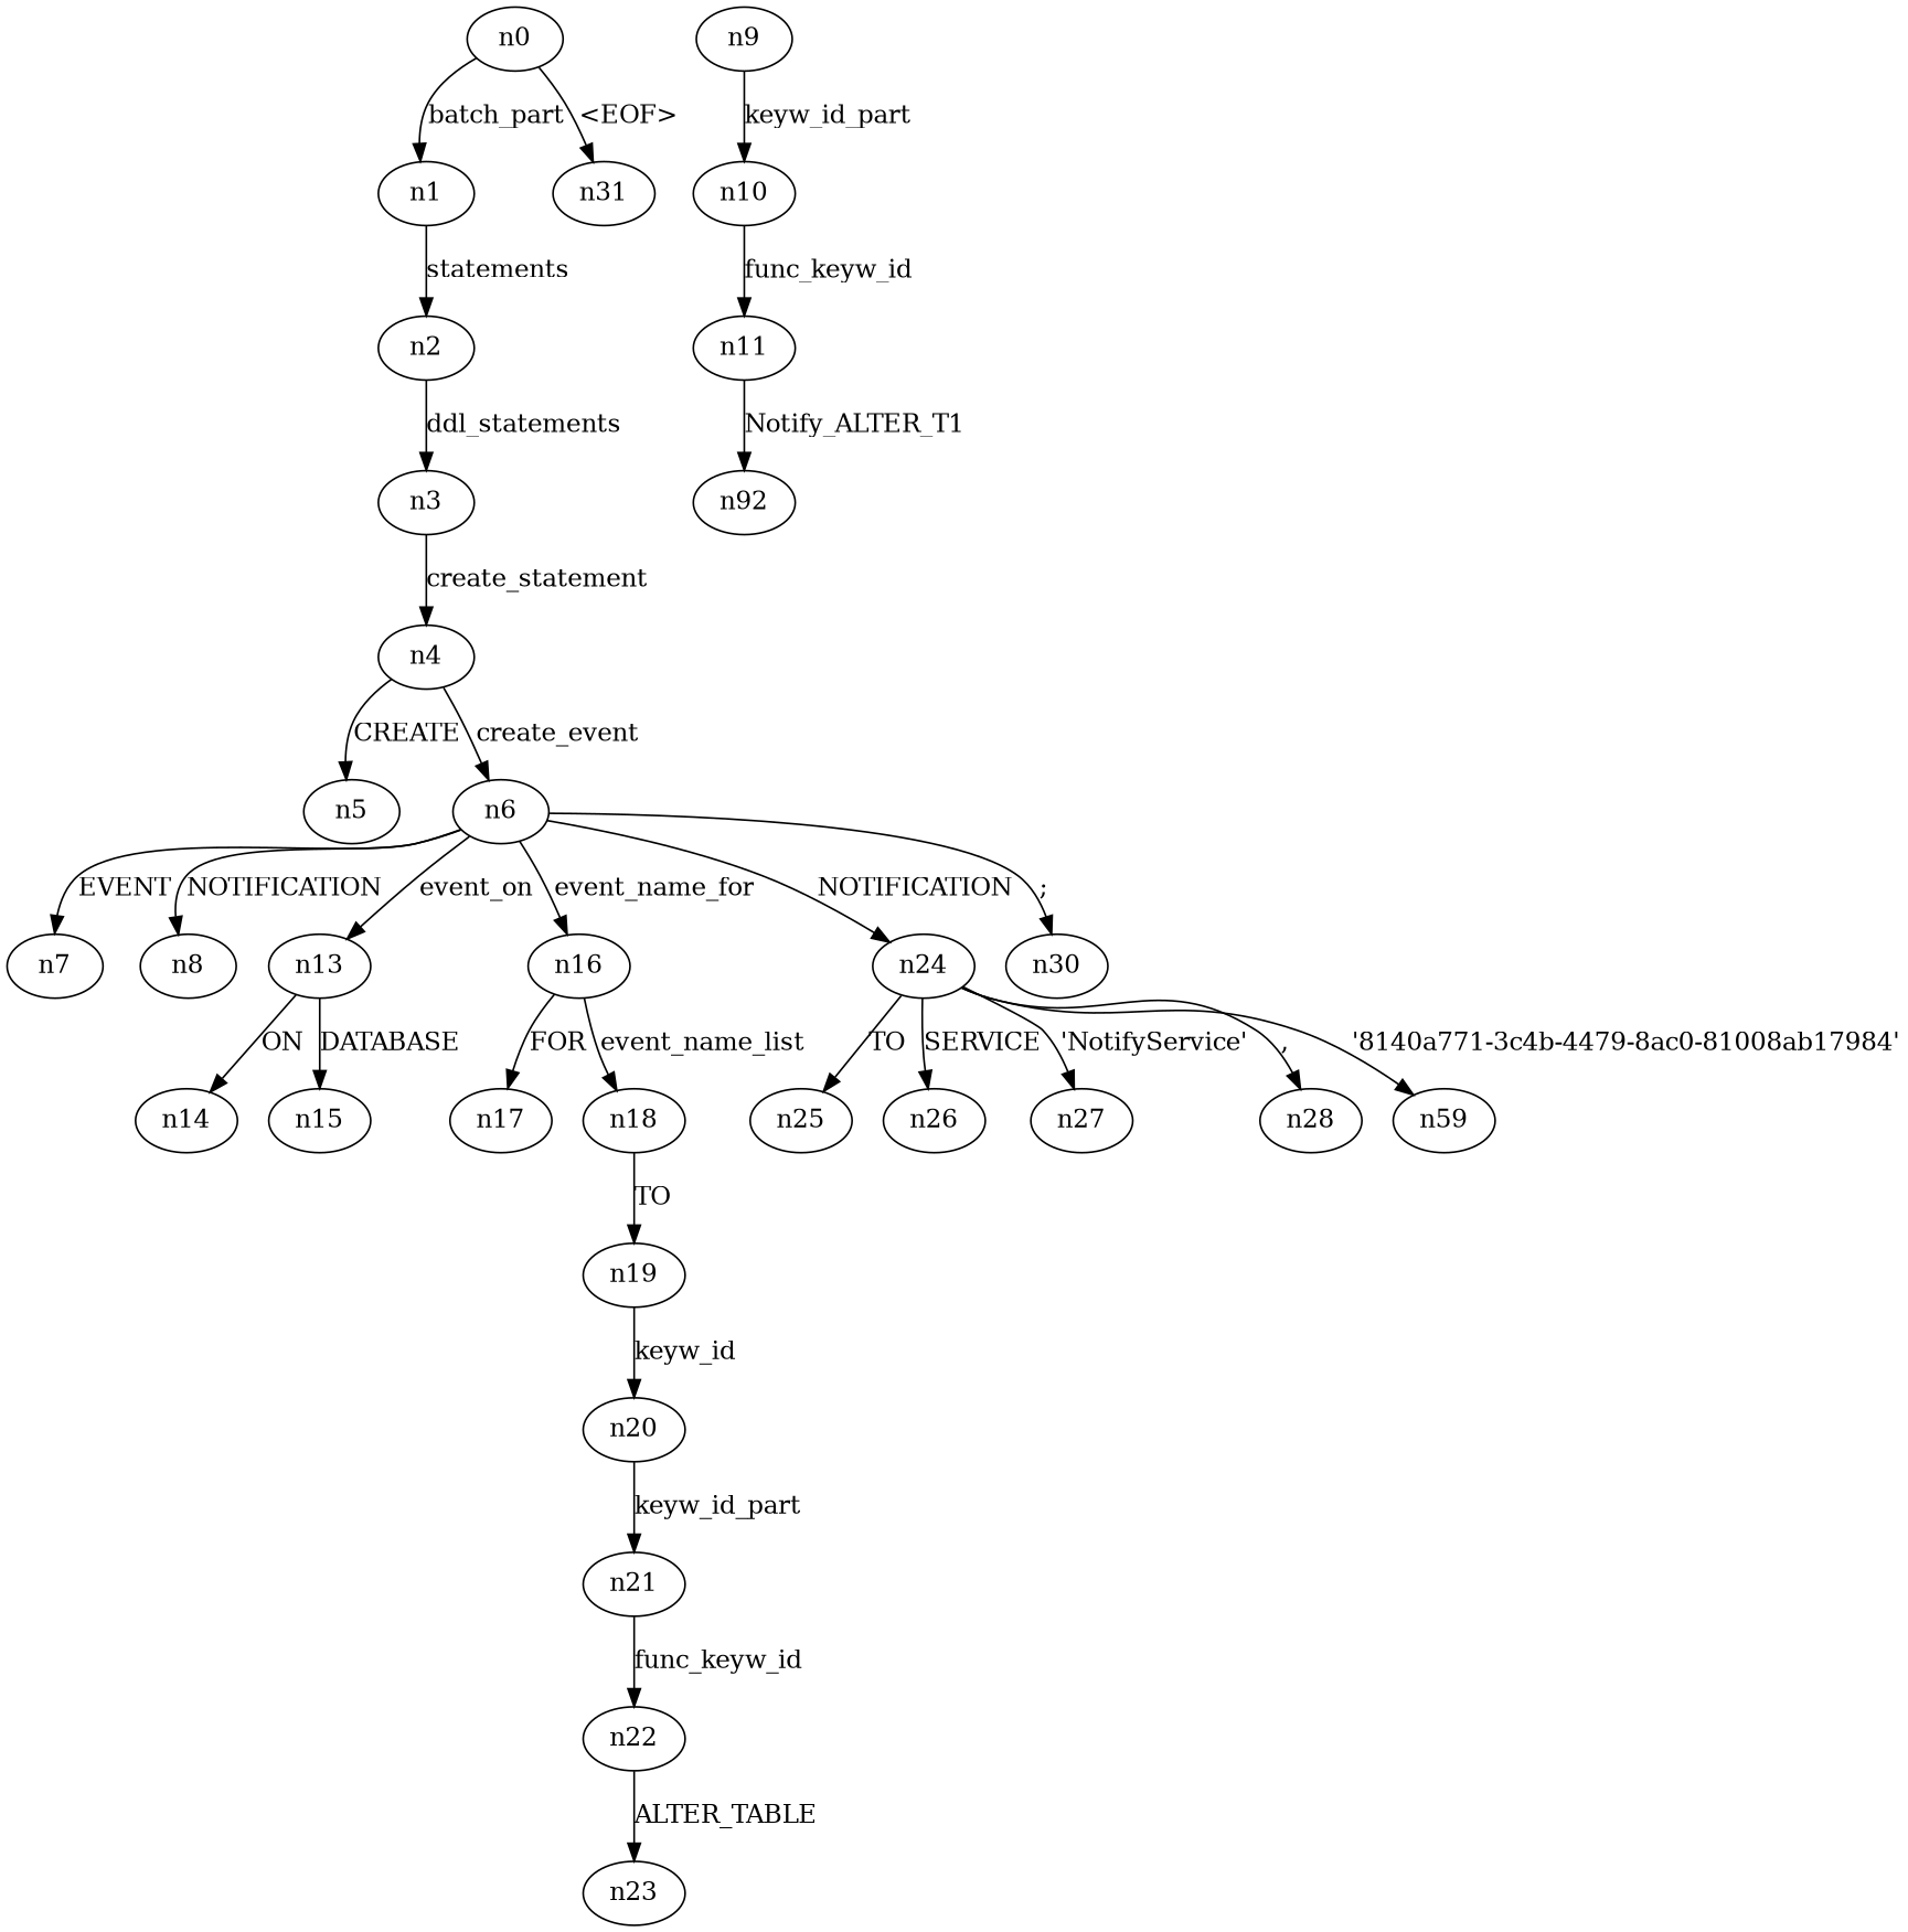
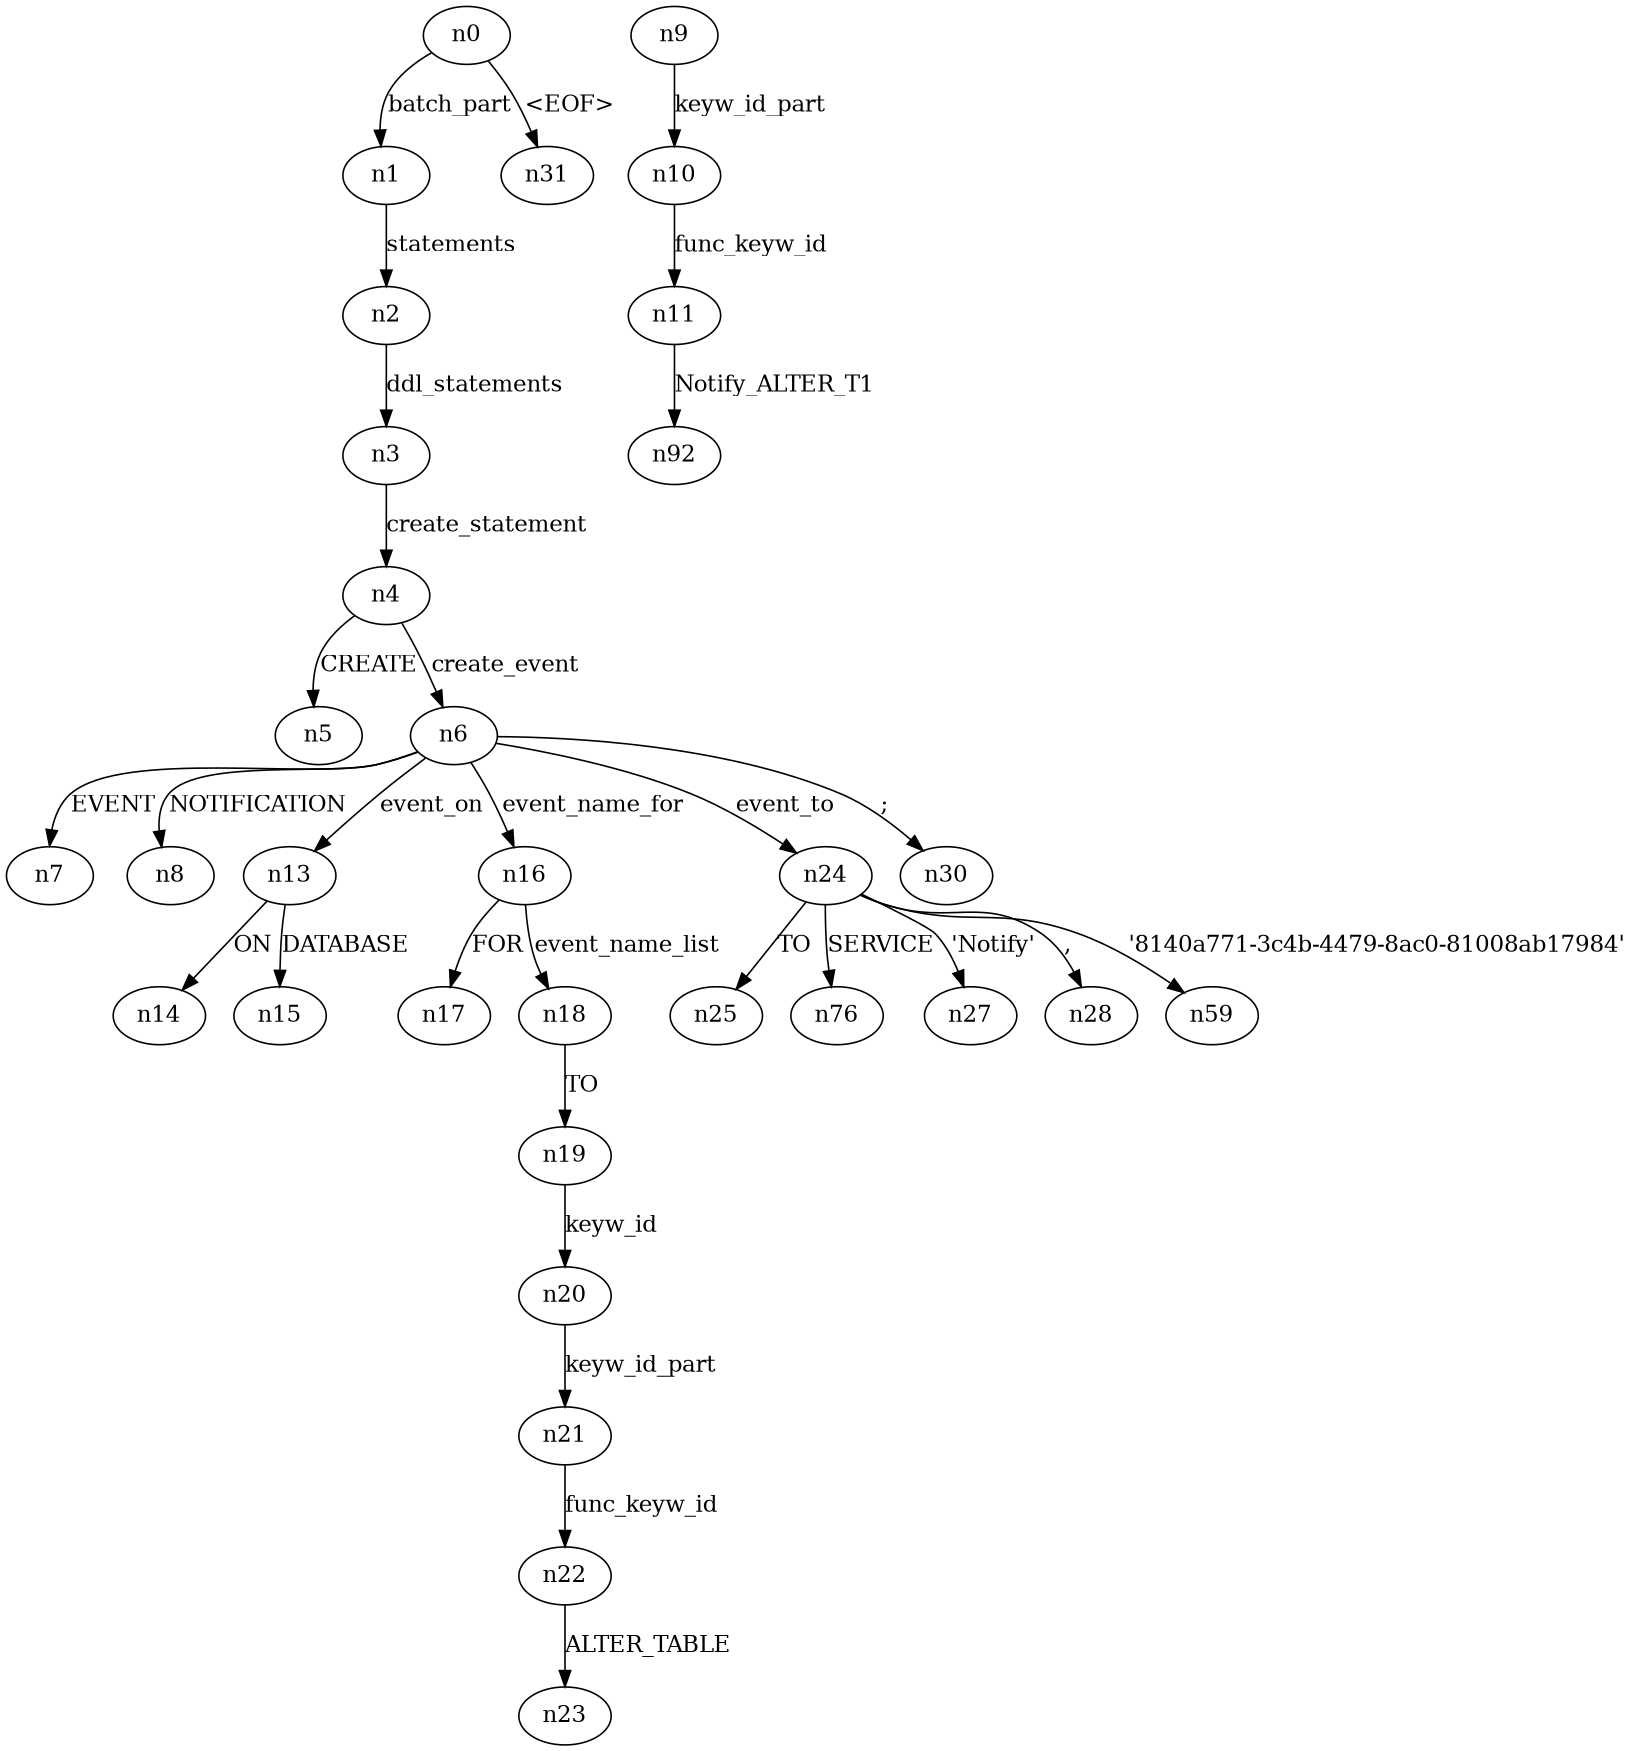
  digraph {
    n0
    n1
    n31
    n2
    n3
    n4
    n5
    n6
    n7
    n8
    n13
    n16
    n24
    n30
    n9
    n10
    n14
    n15
    n17
    n18
    n25
-   n26
+   n26 [label=n76]
    n27
    n28
    n29 [label=n59]
    n11
    n12 [label=n92]
    n19
    n20
    n21
    n22
    n23
    n0 -> n1 [label=batch_part]
    n0 -> n31 [label="<EOF>"]
    n1 -> n2 [label=statements]
    n2 -> n3 [label=ddl_statements]
    n3 -> n4 [label=create_statement]
    n4 -> n5 [label=CREATE]
    n4 -> n6 [label=create_event]
    n6 -> n7 [label=EVENT]
    n6 -> n8 [label=NOTIFICATION]
    n6 -> n13 [label=event_on]
    n6 -> n16 [label=event_name_for]
-   n6 -> n24 [label=NOTIFICATION]
+   n6 -> n24 [label=event_to]
    n6 -> n30 [label=";"]
    n13 -> n14 [label=ON]
    n13 -> n15 [label=DATABASE]
    n16 -> n17 [label=FOR]
    n16 -> n18 [label=event_name_list]
    n24 -> n25 [label=TO]
    n24 -> n26 [label=SERVICE]
-   n24 -> n27 [label="'NotifyService'"]
+   n24 -> n27 [label="'Notify'"]
    n24 -> n28 [label=","]
    n24 -> n29 [label="'8140a771-3c4b-4479-8ac0-81008ab17984'"]
    n9 -> n10 [label=keyw_id_part]
    n10 -> n11 [label=func_keyw_id]
    n18 -> n19 [label=TO]
    n11 -> n12 [label=Notify_ALTER_T1]
    n19 -> n20 [label=keyw_id]
    n20 -> n21 [label=keyw_id_part]
    n21 -> n22 [label=func_keyw_id]
    n22 -> n23 [label=ALTER_TABLE]
  }
